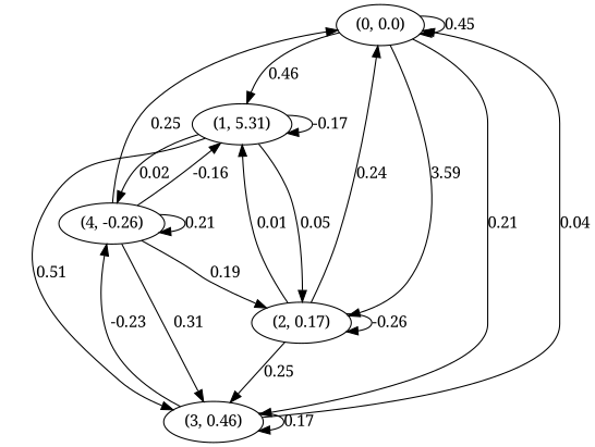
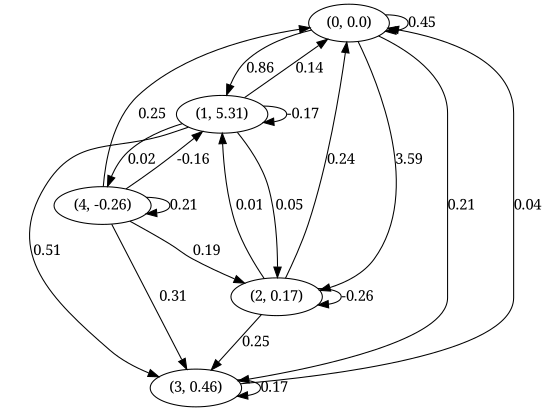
  digraph {
    fontname="Noto Serif"
    node [fontname="Noto Serif"]
    edge [fontname="Noto Serif"]
    n1 [label="(0, 0.0)"]
    n2 [label="(1, 5.31)"]
    n3 [label="(2, 0.17)"]
    n4 [label="(3, 0.46)"]
    n5 [label="(4, -0.26)"]
    n1 -> n1 [label=0.45]
-   n1 -> n2 [label=0.46]
+   n1 -> n2 [label=0.86]
    n1 -> n3 [label=3.59]
    n1 -> n4 [label=0.21]
+   n2 -> n1 [label=0.14]
    n2 -> n2 [label=-0.17]
    n2 -> n3 [label=0.05]
    n2 -> n4 [label=0.51]
    n2 -> n5 [label=0.02]
    n3 -> n1 [label=0.24]
    n3 -> n2 [label=0.01]
    n3 -> n3 [label=-0.26]
    n3 -> n4 [label=0.25]
    n4 -> n1 [label=0.04]
    n4 -> n4 [label=0.17]
-   n4 -> n5 [label=-0.23]
    n5 -> n1 [label=0.25]
    n5 -> n2 [label=-0.16]
    n5 -> n3 [label=0.19]
    n5 -> n4 [label=0.31]
    n5 -> n5 [label=0.21]
  }
